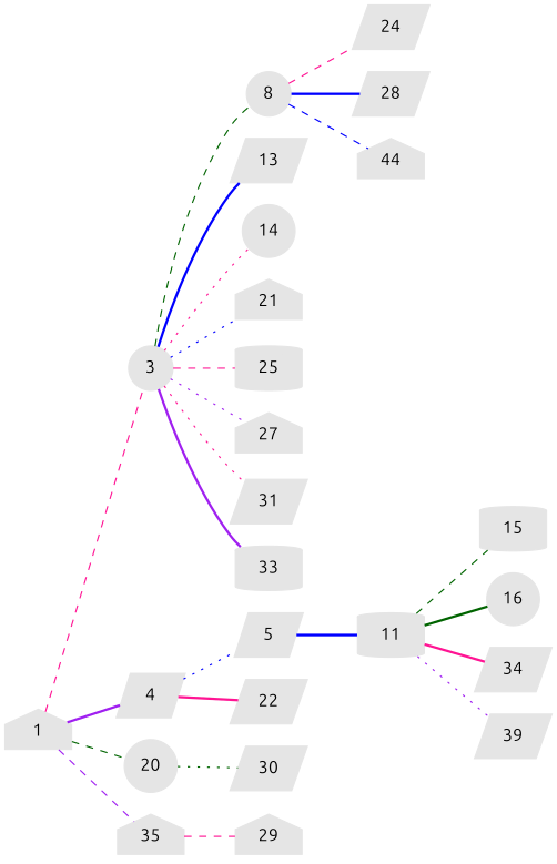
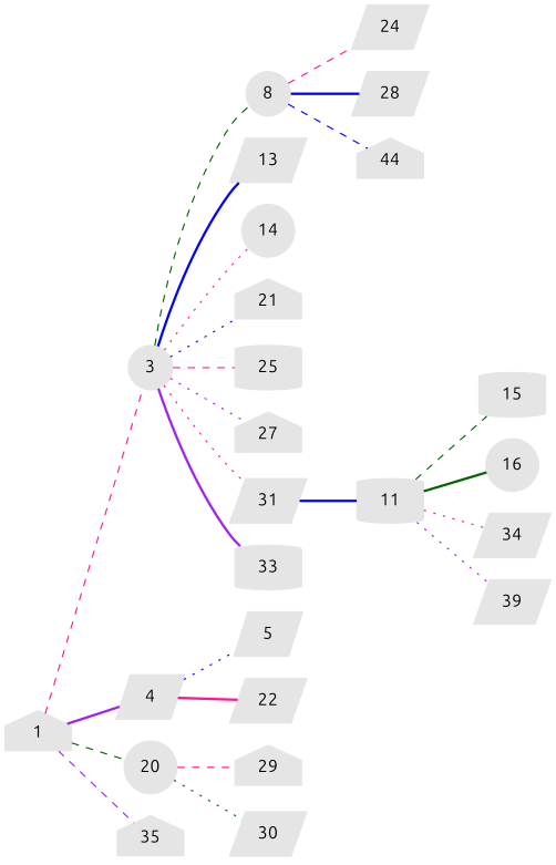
  graph {
    fontname=Ubuntu
    rankdir=LR
    node [color=gray90 fontname=Ubuntu shape=parallelogram style=filled]
    edge [color=deeppink fontname=Ubuntu style=dashed]
    1 [shape=house super="+2+12+19"]
    3 [shape=circle super="+7+42"]
    4 [super="+6"]
    20 [shape=circle super="+26"]
    35 [shape=house]
    8 [shape=circle super="+17"]
    13
    14 [shape=circle]
    21 [shape=house]
    25 [shape=cylinder]
    27 [shape=house]
    31 [super="+48"]
    33 [shape=cylinder super="+45"]
    5
    22
    29 [shape=house super="+49"]
    30
    24 [super="+41"]
    28 [super="+32"]
    44 [shape=house]
    11 [shape=cylinder]
    15 [shape=cylinder super="+47"]
    16 [shape=circle]
    34 [super="+37+40"]
    39
    1 -- 3
    1 -- 4 [color=purple style=bold]
    1 -- 20 [color=darkgreen]
    1 -- 35 [color=purple]
    3 -- 8 [color=darkgreen]
    3 -- 13 [color=blue style=bold]
    3 -- 14 [style=dotted]
    3 -- 21 [color=blue style=dotted]
    3 -- 25
    3 -- 27 [color=purple style=dotted]
    3 -- 31 [style=dotted]
    3 -- 33 [color=purple style=bold]
    4 -- 5 [color=blue style=dotted]
    4 -- 22 [style=bold]
-   35 -- 29
+   20 -- 29
    20 -- 30 [color=darkgreen style=dotted]
    8 -- 24
    8 -- 28 [color=blue style=bold]
    8 -- 44 [color=blue]
-   5 -- 11 [color=blue style=bold]
+   31 -- 11 [color=blue style=bold]
    11 -- 15 [color=darkgreen]
    11 -- 16 [color=darkgreen style=bold]
-   11 -- 34 [style=bold]
+   11 -- 34 [style=dotted]
    11 -- 39 [color=purple style=dotted]
  }
